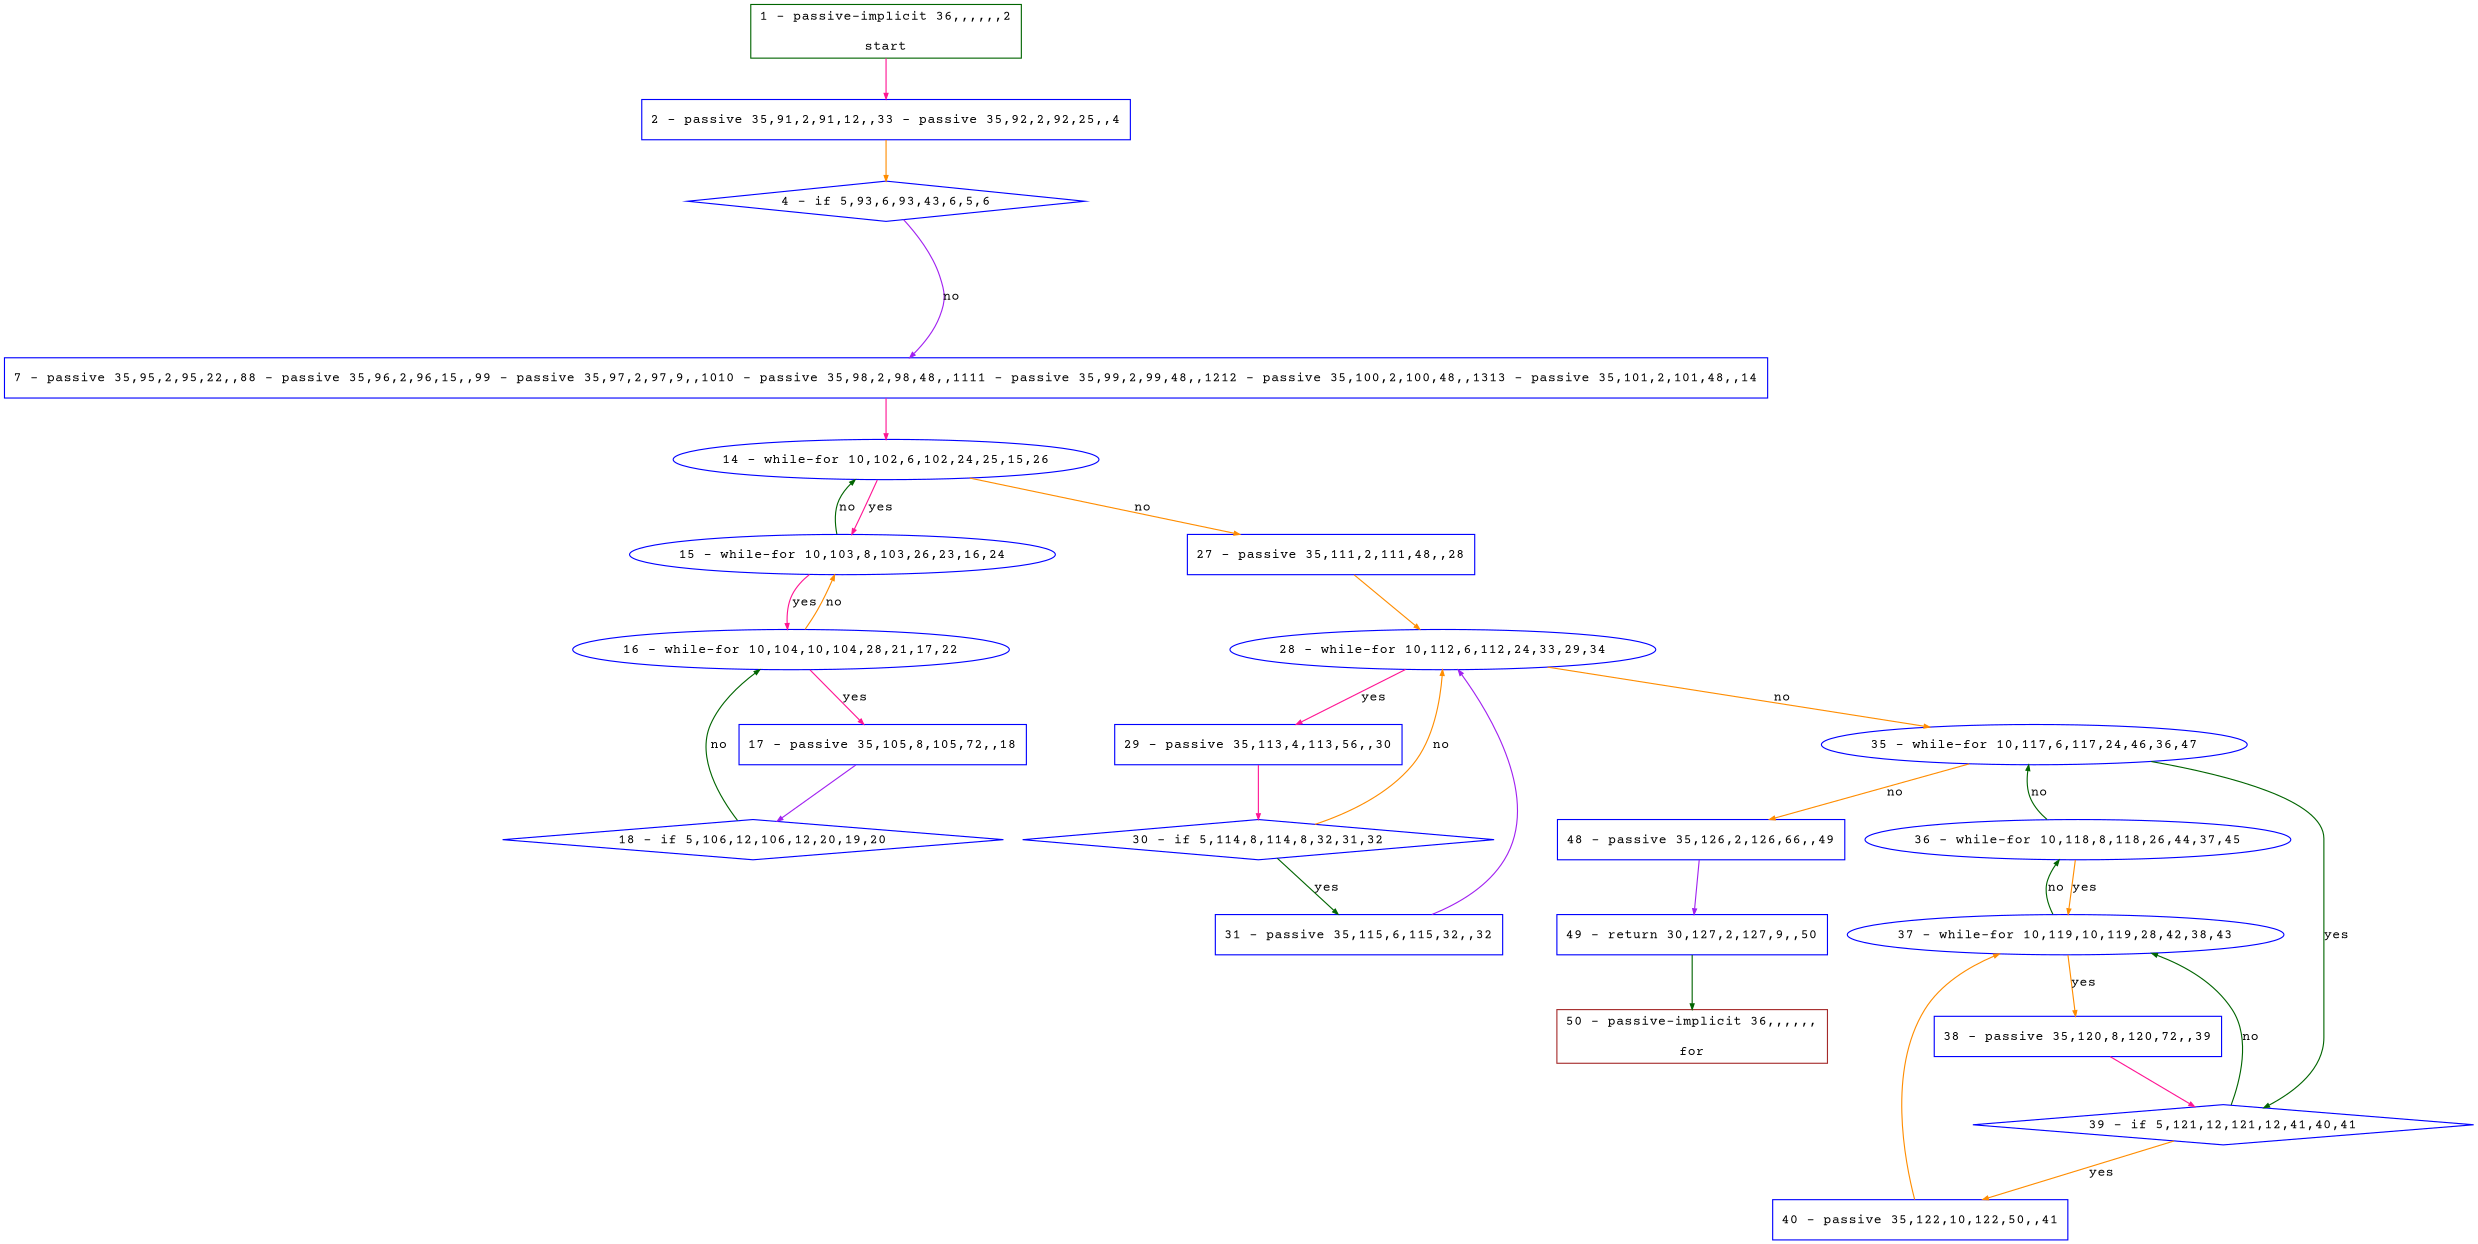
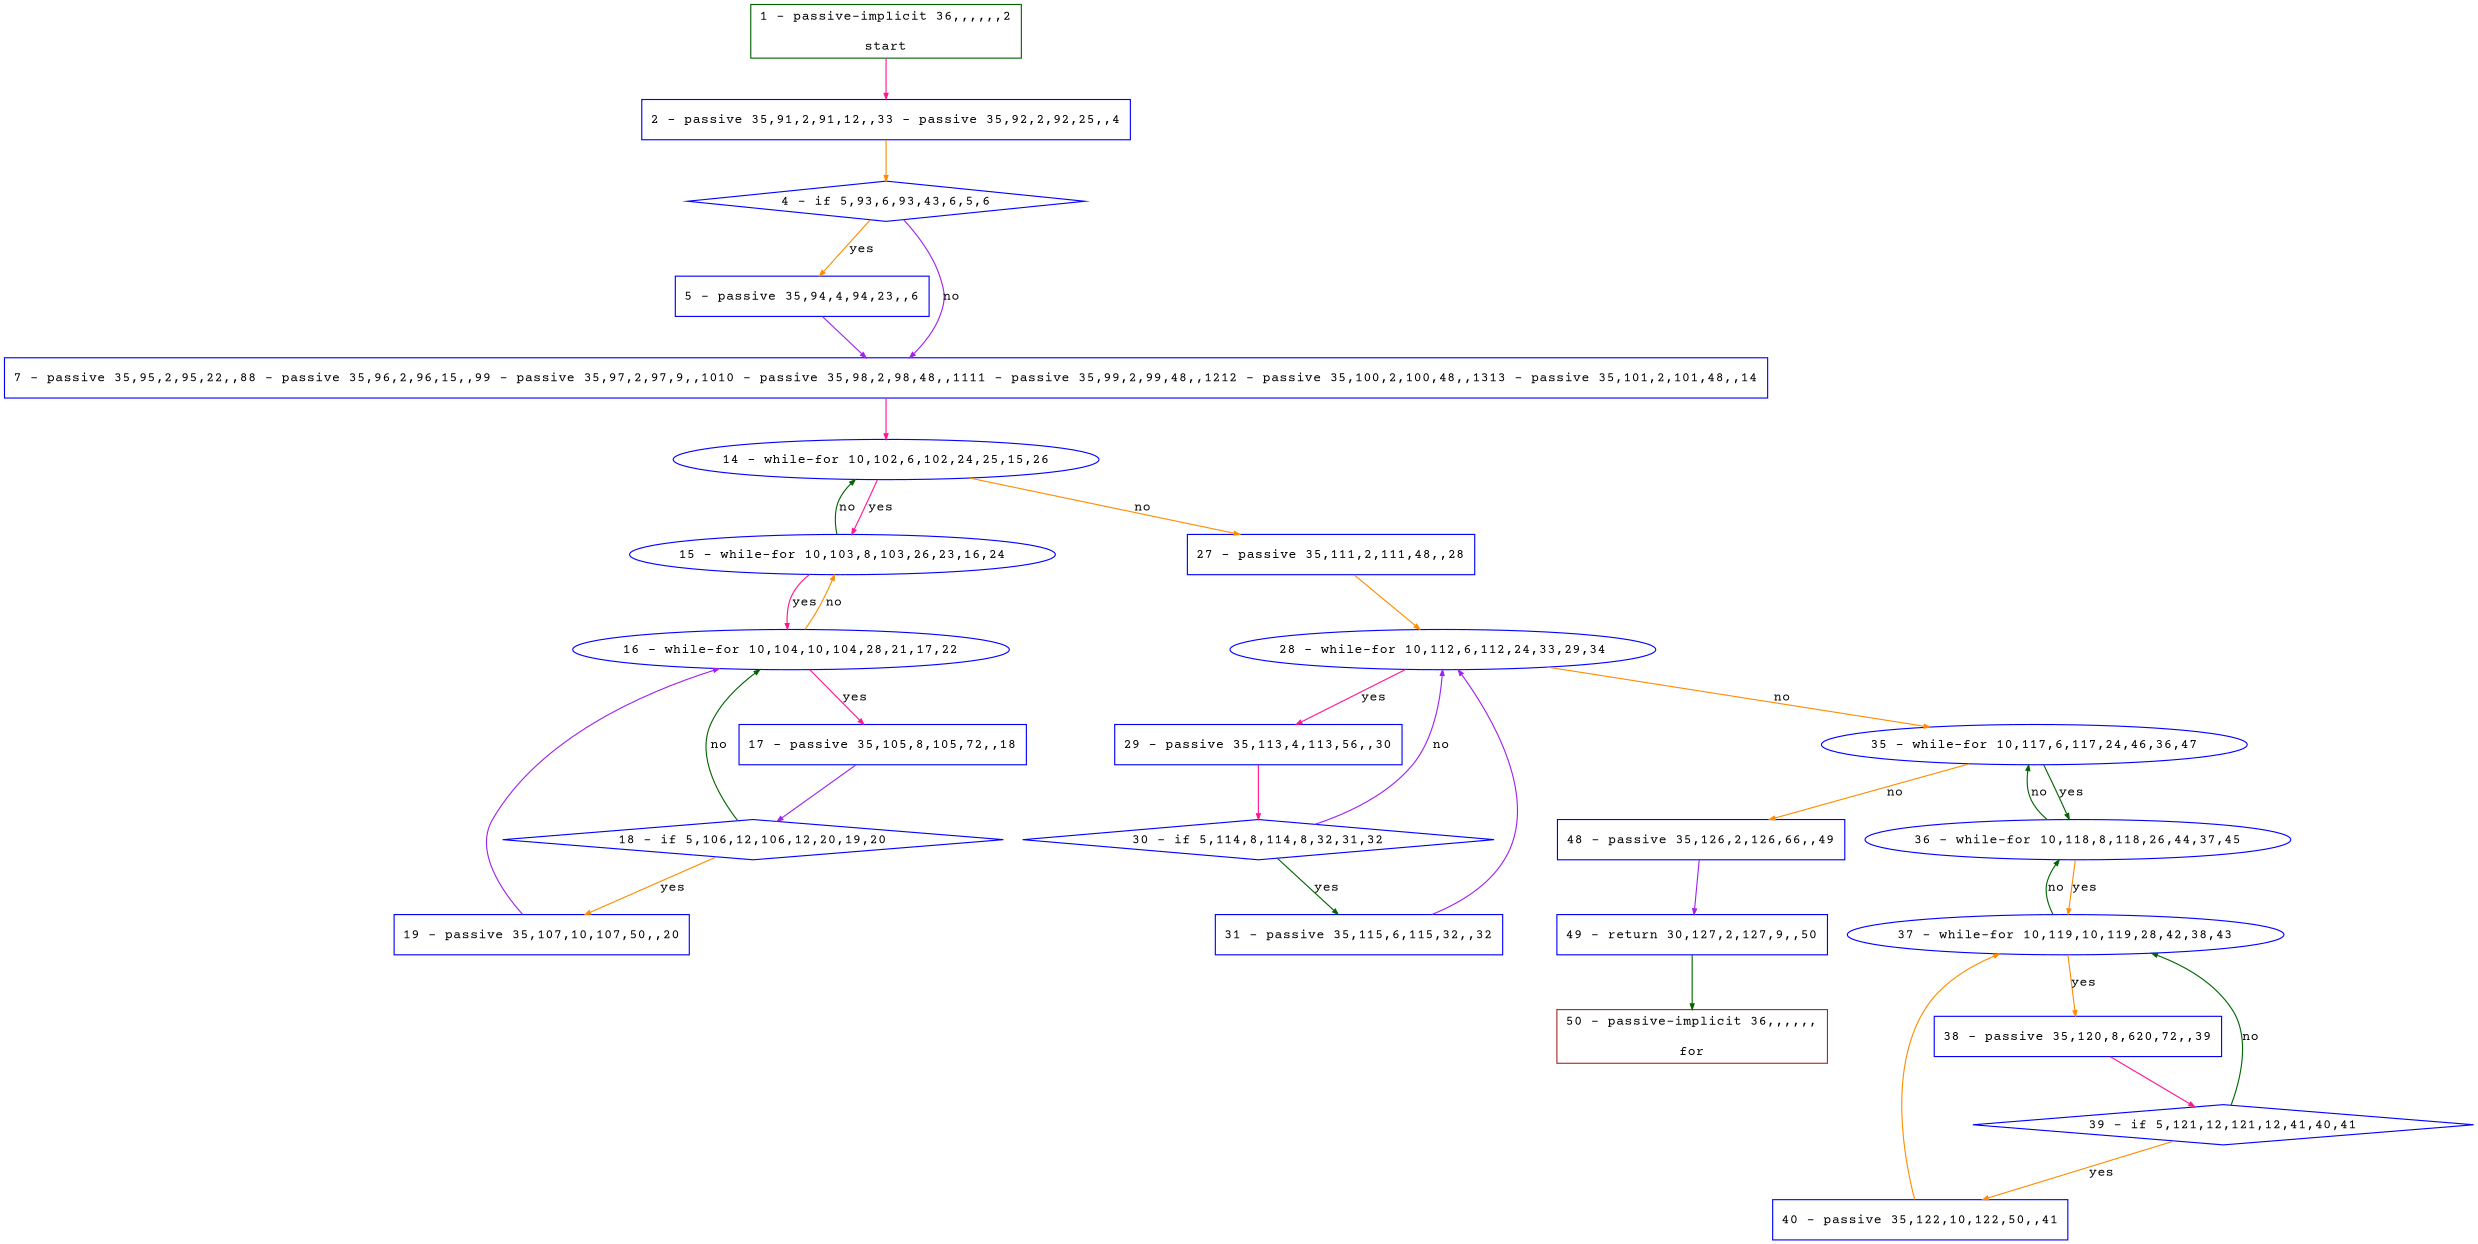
  digraph {
    bgcolor=white
    compound=true
    fillcolor="#FFFFCC"
    fontname="Courier Prime"
    fontsize=12
    pack=true
    packmode=clust
    style="rounded,filled"
    node [color="#0000ff" compound=true fillcolor="#ffffff" fixedsize=false fontname="Courier Prime" fontsize=12 node_initialized=no shape=box style=filled]
    edge [arrowhead=normal arrowsize=0.5 arrowtail=none color=darkorange compound=true dir=forward fontcolor=black fontname="Courier Prime" fontsize=12]
    n1 [label="2 - passive 35,91,2,91,12,,33 - passive 35,92,2,92,25,,4"]
    n2 [label="4 - if 5,93,6,93,43,6,5,6" shape=diamond]
+   n3 [label="5 - passive 35,94,4,94,23,,6"]
    n4 [label="7 - passive 35,95,2,95,22,,88 - passive 35,96,2,96,15,,99 - passive 35,97,2,97,9,,1010 - passive 35,98,2,98,48,,1111 - passive 35,99,2,99,48,,1212 - passive 35,100,2,100,48,,1313 - passive 35,101,2,101,48,,14"]
    n5 [color="#006400" label="1 - passive-implicit 36,,,,,,2\n\nstart"]
    n6 [label="14 - while-for 10,102,6,102,24,25,15,26" shape=oval]
    n7 [label="15 - while-for 10,103,8,103,26,23,16,24" shape=oval]
    n8 [label="27 - passive 35,111,2,111,48,,28"]
    n9 [label="16 - while-for 10,104,10,104,28,21,17,22" shape=oval]
    n10 [label="28 - while-for 10,112,6,112,24,33,29,34" shape=oval]
    n11 [label="17 - passive 35,105,8,105,72,,18"]
    n12 [label="29 - passive 35,113,4,113,56,,30"]
    n13 [label="35 - while-for 10,117,6,117,24,46,36,47" shape=oval]
    n14 [label="18 - if 5,106,12,106,12,20,19,20" shape=diamond]
+   n15 [label="19 - passive 35,107,10,107,50,,20"]
    n16 [label="30 - if 5,114,8,114,8,32,31,32" shape=diamond]
    n17 [label="36 - while-for 10,118,8,118,26,44,37,45" shape=oval]
    n18 [label="48 - passive 35,126,2,126,66,,49"]
    n19 [label="31 - passive 35,115,6,115,32,,32"]
    n20 [label="37 - while-for 10,119,10,119,28,42,38,43" shape=oval]
    n21 [label="49 - return 30,127,2,127,9,,50"]
-   n22 [label="38 - passive 35,120,8,120,72,,39"]
+   n22 [label="38 - passive 35,120,8,620,72,,39"]
    n23 [color="#a52a2a" label="50 - passive-implicit 36,,,,,,\n\nfor"]
    n24 [label="39 - if 5,121,12,121,12,41,40,41" shape=diamond]
    n25 [label="40 - passive 35,122,10,122,50,,41"]
    n1 -> n2
+   n2 -> n3 [label=yes]
    n2 -> n4 [color=purple label=no]
+   n3 -> n4 [color=purple]
    n4 -> n6 [color=deeppink]
    n5 -> n1 [color=deeppink]
    n6 -> n7 [color=deeppink label=yes]
    n6 -> n8 [label=no]
    n7 -> n6 [color=darkgreen label=no]
    n7 -> n9 [color=deeppink label=yes]
    n8 -> n10
    n9 -> n7 [label=no]
    n9 -> n11 [color=deeppink label=yes]
    n10 -> n12 [color=deeppink label=yes]
    n10 -> n13 [label=no]
    n11 -> n14 [color=purple]
    n12 -> n16 [color=deeppink]
-   n13 -> n24 [color=darkgreen label=yes]
+   n13 -> n17 [color=darkgreen label=yes]
    n13 -> n18 [label=no]
    n14 -> n9 [color=darkgreen label=no]
-   n16 -> n10 [label=no]
+   n14 -> n15 [label=yes]
+   n15 -> n9 [color=purple]
+   n16 -> n10 [color=purple label=no]
    n16 -> n19 [color=darkgreen label=yes]
    n17 -> n13 [color=darkgreen label=no]
    n17 -> n20 [label=yes]
    n18 -> n21 [color=purple]
    n19 -> n10 [color=purple]
    n20 -> n17 [color=darkgreen label=no]
    n20 -> n22 [label=yes]
    n21 -> n23 [color=darkgreen]
    n22 -> n24 [color=deeppink]
    n24 -> n20 [color=darkgreen label=no]
    n24 -> n25 [label=yes]
    n25 -> n20
  }
